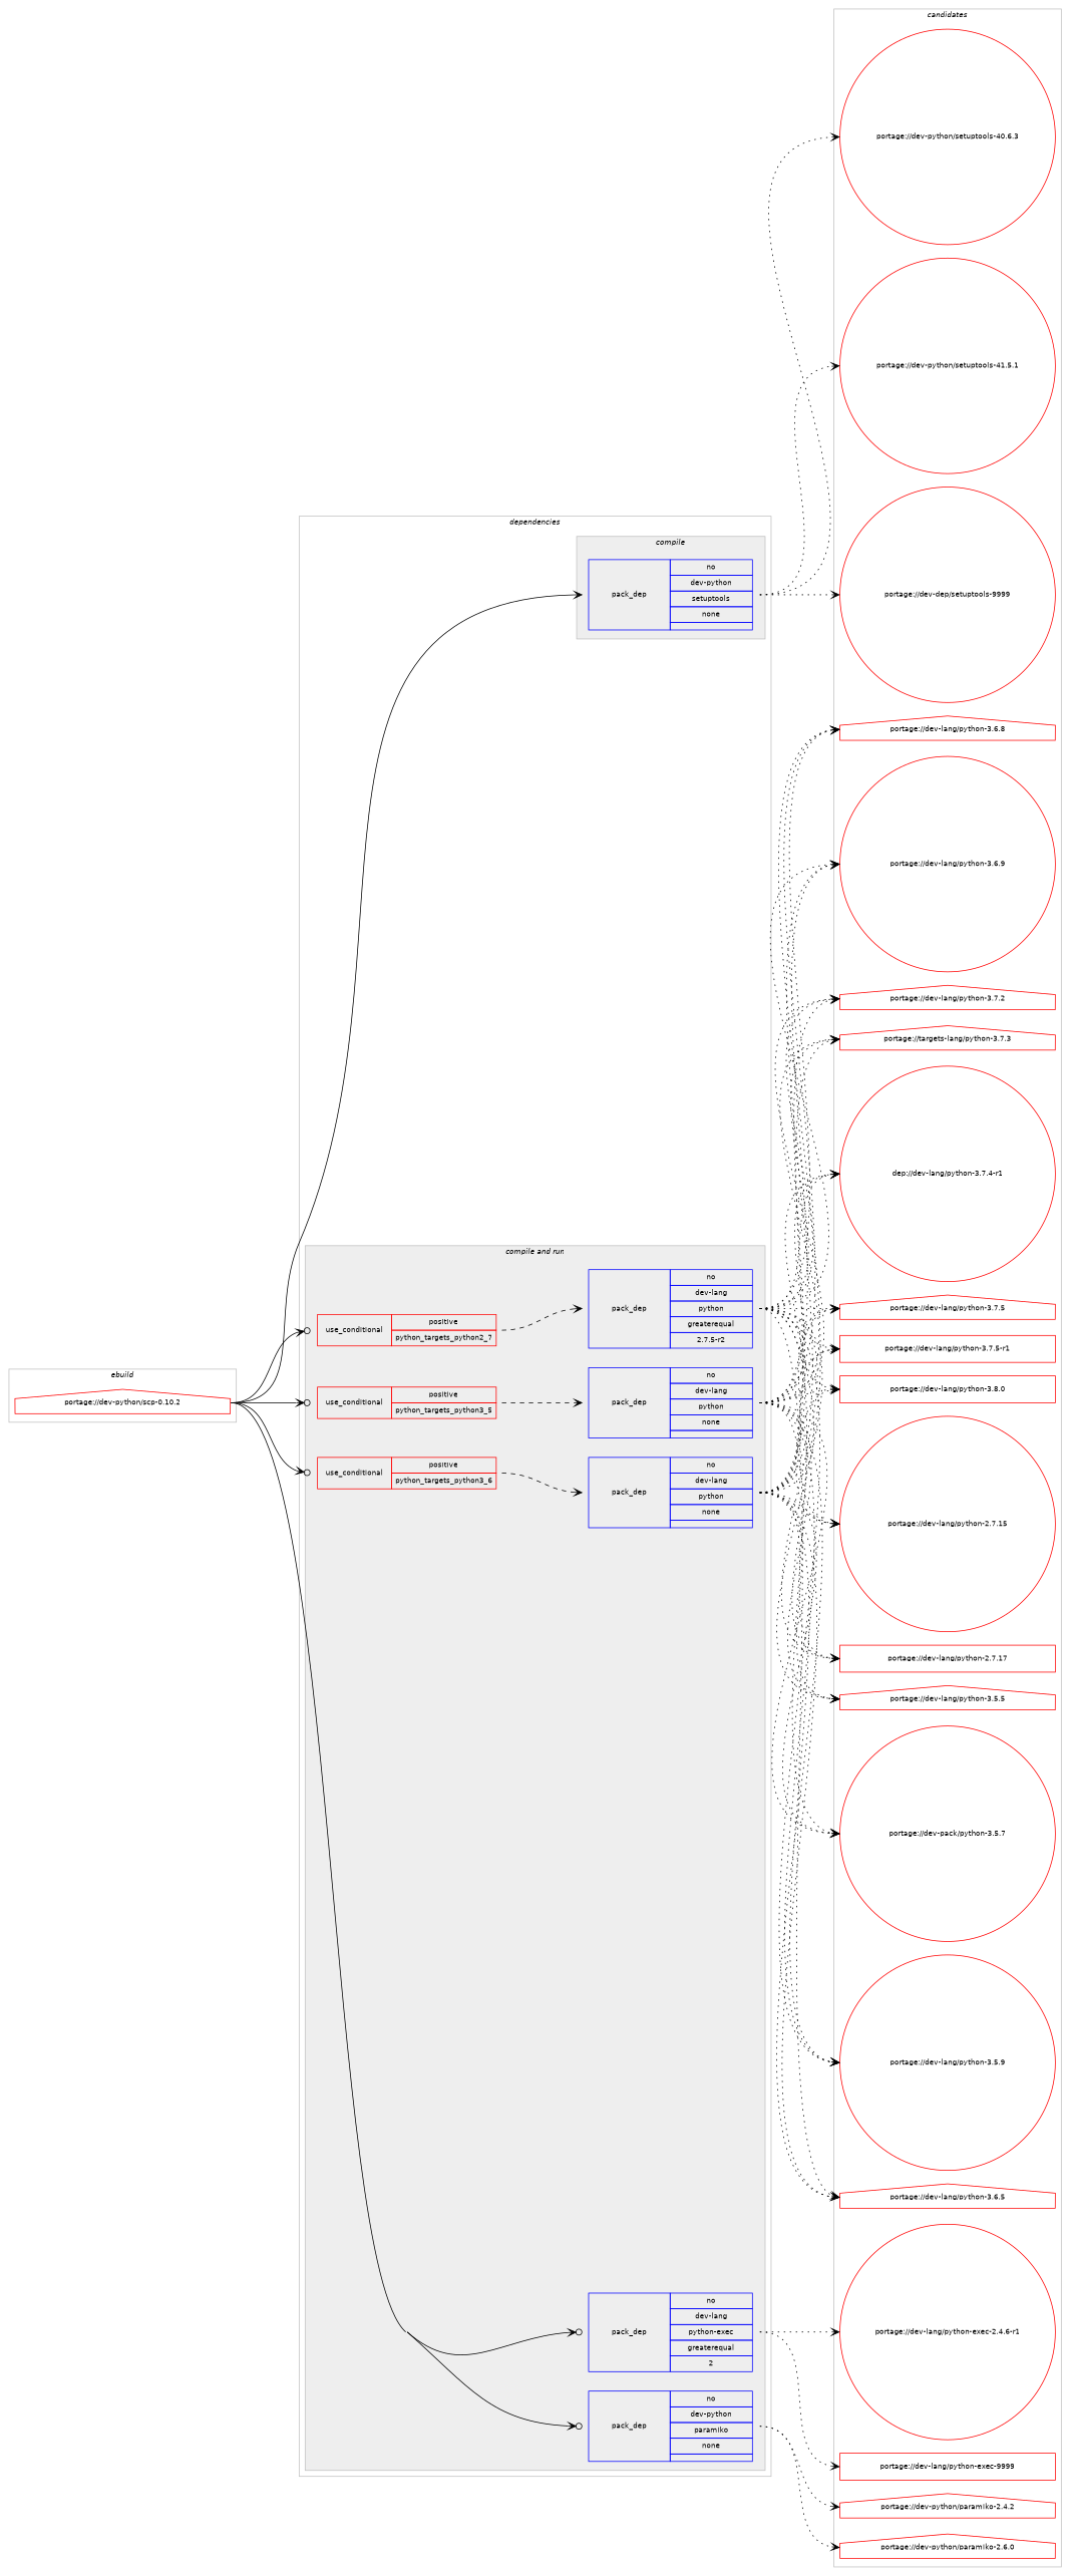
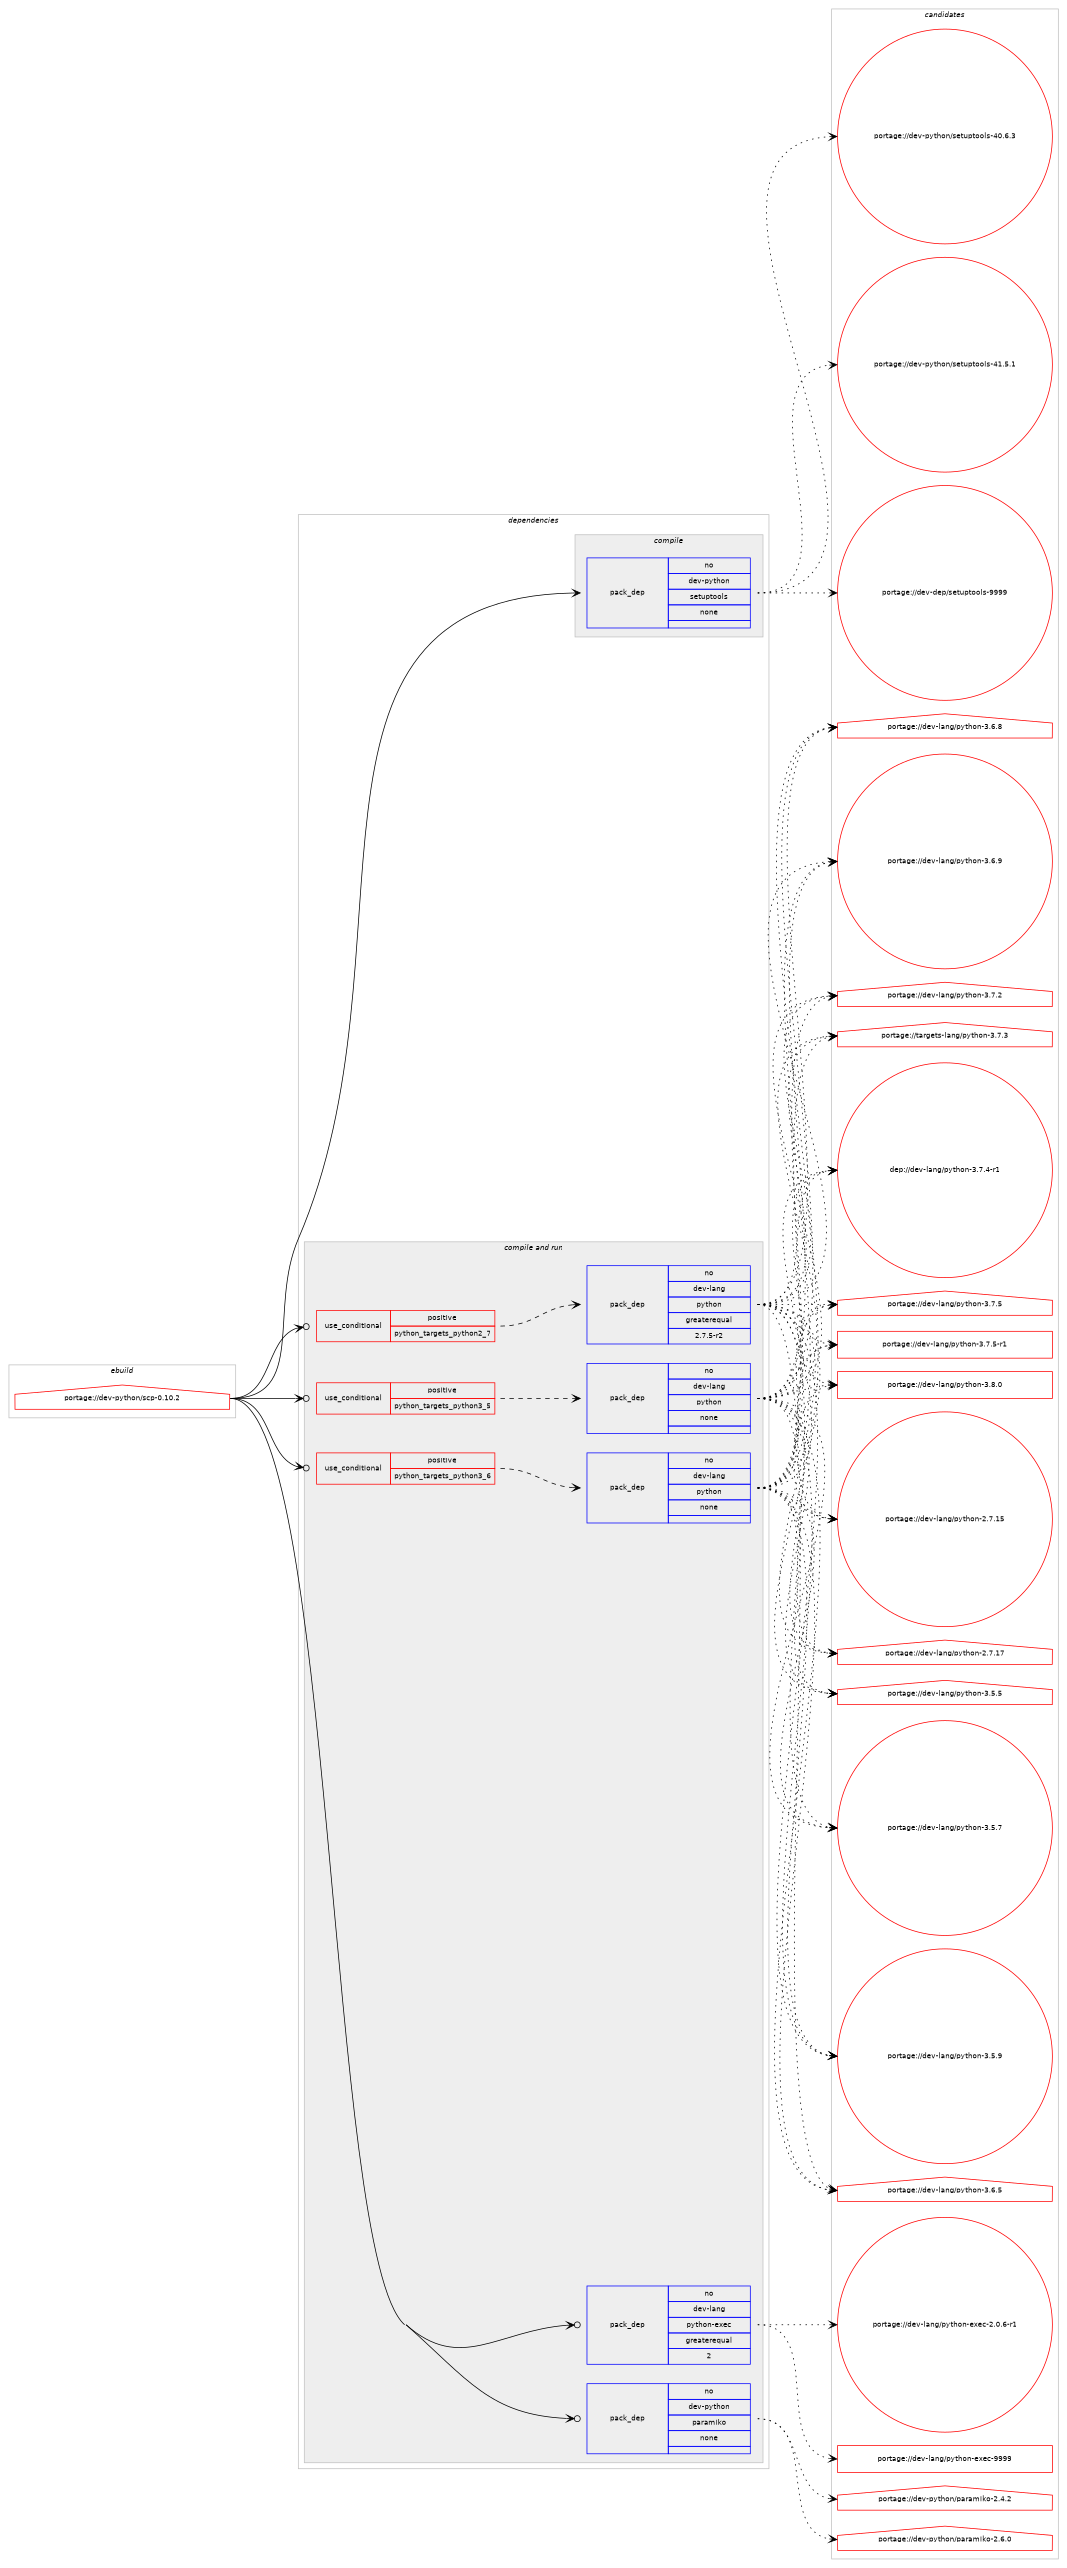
  digraph {
    compound=true
    concentrate=true
    fontname=Helvetica
    fontsize=10
    newrank=true
    rankdir=LR
    ranksep=1.5
    node [color=red fontname=Helvetica fontsize=10 shape=house]
    edge [arrowhead=vee headport=w style=dotted tailport=e weight=100]
    n1 [label="portage://dev-python/scp-0.10.2" width=4]
    n2 [color=blue label=<<TABLE BORDER="0" CELLBORDER="1" CELLSPACING="0" CELLPADDING="4" WIDTH="220"><TR><TD ROWSPAN="6" CELLPADDING="30">pack_dep</TD></TR><TR><TD WIDTH="110">no</TD></TR><TR><TD>dev-python</TD></TR><TR><TD>setuptools</TD></TR><TR><TD>none</TD></TR><TR><TD></TD></TR></TABLE>> shape=none]
    n3 [color=blue label=<<TABLE BORDER="0" CELLBORDER="1" CELLSPACING="0" CELLPADDING="4" WIDTH="220"><TR><TD ROWSPAN="6" CELLPADDING="30">pack_dep</TD></TR><TR><TD WIDTH="110">no</TD></TR><TR><TD>dev-lang</TD></TR><TR><TD>python</TD></TR><TR><TD>greaterequal</TD></TR><TR><TD>2.7.5-r2</TD></TR></TABLE>> shape=none]
    n4 [label=<<TABLE BORDER="0" CELLBORDER="1" CELLSPACING="0" CELLPADDING="4"><TR><TD ROWSPAN="3" CELLPADDING="10">use_conditional</TD></TR><TR><TD>positive</TD></TR><TR><TD>python_targets_python2_7</TD></TR></TABLE>> shape=none]
    n5 [color=blue label=<<TABLE BORDER="0" CELLBORDER="1" CELLSPACING="0" CELLPADDING="4" WIDTH="220"><TR><TD ROWSPAN="6" CELLPADDING="30">pack_dep</TD></TR><TR><TD WIDTH="110">no</TD></TR><TR><TD>dev-lang</TD></TR><TR><TD>python</TD></TR><TR><TD>none</TD></TR><TR><TD></TD></TR></TABLE>> shape=none]
    n6 [label=<<TABLE BORDER="0" CELLBORDER="1" CELLSPACING="0" CELLPADDING="4"><TR><TD ROWSPAN="3" CELLPADDING="10">use_conditional</TD></TR><TR><TD>positive</TD></TR><TR><TD>python_targets_python3_5</TD></TR></TABLE>> shape=none]
    n7 [color=blue label=<<TABLE BORDER="0" CELLBORDER="1" CELLSPACING="0" CELLPADDING="4" WIDTH="220"><TR><TD ROWSPAN="6" CELLPADDING="30">pack_dep</TD></TR><TR><TD WIDTH="110">no</TD></TR><TR><TD>dev-lang</TD></TR><TR><TD>python</TD></TR><TR><TD>none</TD></TR><TR><TD></TD></TR></TABLE>> shape=none]
    n8 [label=<<TABLE BORDER="0" CELLBORDER="1" CELLSPACING="0" CELLPADDING="4"><TR><TD ROWSPAN="3" CELLPADDING="10">use_conditional</TD></TR><TR><TD>positive</TD></TR><TR><TD>python_targets_python3_6</TD></TR></TABLE>> shape=none]
    n9 [color=blue label=<<TABLE BORDER="0" CELLBORDER="1" CELLSPACING="0" CELLPADDING="4" WIDTH="220"><TR><TD ROWSPAN="6" CELLPADDING="30">pack_dep</TD></TR><TR><TD WIDTH="110">no</TD></TR><TR><TD>dev-lang</TD></TR><TR><TD>python-exec</TD></TR><TR><TD>greaterequal</TD></TR><TR><TD>2</TD></TR></TABLE>> shape=none]
    n10 [color=blue label=<<TABLE BORDER="0" CELLBORDER="1" CELLSPACING="0" CELLPADDING="4" WIDTH="220"><TR><TD ROWSPAN="6" CELLPADDING="30">pack_dep</TD></TR><TR><TD WIDTH="110">no</TD></TR><TR><TD>dev-python</TD></TR><TR><TD>paramiko</TD></TR><TR><TD>none</TD></TR><TR><TD></TD></TR></TABLE>> shape=none]
    n11 [label="portage://dev-python/setuptools-40.6.3" shape=circle width=4]
    n12 [label="portage://dev-python/setuptools-41.5.1" shape=circle width=4]
    n13 [label="portage://dev-dep/setuptools-9999" shape=circle width=4]
    n14 [label="portage://dev-lang/python-2.7.15" shape=circle width=4]
-   n15 [label="portage://dev-lang/python-2.7.17" shape=box width=4]
+   n15 [label="portage://dev-lang/python-2.7.17" width=4]
    n16 [label="portage://dev-lang/python-3.5.5" width=4]
-   n17 [label="portage://dev-pack/python-3.5.7" shape=circle width=4]
+   n17 [label="portage://dev-lang/python-3.5.7" shape=circle width=4]
    n18 [label="portage://dev-lang/python-3.5.9" shape=circle width=4]
    n19 [label="portage://dev-lang/python-3.6.5" width=4]
    n20 [label="portage://dev-lang/python-3.6.8" width=4]
    n21 [label="portage://dev-lang/python-3.6.9" shape=circle width=4]
    n22 [label="portage://dev-lang/python-3.7.2" width=4]
    n23 [label="portage://targets-lang/python-3.7.3" width=4]
    n24 [label="dep://dev-lang/python-3.7.4-r1" shape=circle width=4]
    n25 [label="portage://dev-lang/python-3.7.5" width=4]
    n26 [label="portage://dev-lang/python-3.7.5-r1" shape=box width=4]
    n27 [label="portage://dev-lang/python-3.8.0" shape=box width=4]
-   n28 [label="portage://dev-lang/python-exec-2.4.6-r1" shape=circle width=4]
+   n28 [label="portage://dev-lang/python-exec-2.0.6-r1" shape=circle width=4]
    n29 [label="portage://dev-lang/python-exec-9999" shape=box width=4]
    n30 [label="portage://dev-python/paramiko-2.4.2" width=4]
    n31 [label="portage://dev-python/paramiko-2.6.0" width=4]
    subgraph cluster_1 {
      color=gray
      label=<<i>ebuild</i>>
      rank=same
      n1
    }
    subgraph cluster_2 {
      color=gray
      label=<<i>dependencies</i>>
      subgraph cluster_3 {
        color=gray
        fillcolor="#eeeeee"
        label=<<i>compile</i>>
        style=filled
        subgraph sub_4 {
          color=gray
          fillcolor="#eeeeee"
          label=<<i>compile</i>>
          style=filled
          n2
        }
      }
      subgraph cluster_5 {
        color=gray
        fillcolor="#eeeeee"
        label=<<i>compile and run</i>>
        style=filled
        subgraph sub_6 {
          color=gray
          fillcolor="#eeeeee"
          label=<<i>compile and run</i>>
          style=filled
          n4
          subgraph sub_7 {
            color=gray
            fillcolor="#eeeeee"
            label=<<i>compile and run</i>>
            style=filled
            n3
          }
        }
        subgraph sub_8 {
          color=gray
          fillcolor="#eeeeee"
          label=<<i>compile and run</i>>
          style=filled
          n6
          subgraph sub_9 {
            color=gray
            fillcolor="#eeeeee"
            label=<<i>compile and run</i>>
            style=filled
            n5
          }
        }
        subgraph sub_10 {
          color=gray
          fillcolor="#eeeeee"
          label=<<i>compile and run</i>>
          style=filled
          n8
          subgraph sub_11 {
            color=gray
            fillcolor="#eeeeee"
            label=<<i>compile and run</i>>
            style=filled
            n7
          }
        }
        subgraph sub_12 {
          color=gray
          fillcolor="#eeeeee"
          label=<<i>compile and run</i>>
          style=filled
          n9
        }
        subgraph sub_13 {
          color=gray
          fillcolor="#eeeeee"
          label=<<i>compile and run</i>>
          style=filled
          n10
        }
      }
      subgraph cluster_14 {
        color=gray
        fillcolor="#eeeeee"
        label=<<i>run</i>>
        style=filled
      }
    }
    subgraph cluster_15 {
      color=gray
      label=<<i>candidates</i>>
      rank=same
      subgraph sub_16 {
        color=black
        label=<<i>candidates</i>>
        nodesep=1
        rank=same
        n11
        n12
        n13
      }
      subgraph sub_17 {
        color=black
        label=<<i>candidates</i>>
        nodesep=1
        rank=same
        n14
        n15
        n16
        n17
        n18
        n19
        n20
        n21
        n22
        n23
        n24
        n25
        n26
        n27
      }
      subgraph sub_18 {
        color=black
        label=<<i>candidates</i>>
        nodesep=1
        rank=same
        n14
        n15
        n16
        n17
        n18
        n19
        n20
        n21
        n22
        n23
        n24
        n25
        n26
        n27
      }
      subgraph sub_19 {
        color=black
        label=<<i>candidates</i>>
        nodesep=1
        rank=same
        n14
        n15
        n16
        n17
        n18
        n19
        n20
        n21
        n22
        n23
        n24
        n25
        n26
        n27
      }
      subgraph sub_20 {
        color=black
        label=<<i>candidates</i>>
        nodesep=1
        rank=same
        n28
        n29
      }
      subgraph sub_21 {
        color=black
        label=<<i>candidates</i>>
        nodesep=1
        rank=same
        n30
        n31
      }
    }
    n1 -> n2 [style=solid weight=20]
    n1 -> n4 [arrowhead=odotvee style=solid weight=20]
    n1 -> n6 [arrowhead=odotvee style=solid weight=20]
    n1 -> n8 [arrowhead=odotvee style=solid weight=20]
    n1 -> n9 [arrowhead=odotvee style=solid weight=20]
    n1 -> n10 [arrowhead=odotvee style=solid weight=20]
    n2 -> n11
    n2 -> n12
    n2 -> n13
    n3 -> n14
    n3 -> n15
    n3 -> n16
    n3 -> n17
    n3 -> n18
    n3 -> n19
    n3 -> n20
    n3 -> n21
    n3 -> n22
    n3 -> n23
    n3 -> n24
    n3 -> n25
    n3 -> n26
    n3 -> n27
    n4 -> n3 [style=dashed weight=20]
    n5 -> n14
    n5 -> n15
    n5 -> n16
    n5 -> n17
    n5 -> n18
    n5 -> n19
    n5 -> n20
    n5 -> n21
    n5 -> n22
    n5 -> n23
    n5 -> n24
    n5 -> n25
    n5 -> n26
    n5 -> n27
    n6 -> n5 [style=dashed weight=20]
    n7 -> n14
    n7 -> n15
    n7 -> n16
    n7 -> n17
    n7 -> n18
    n7 -> n19
    n7 -> n20
    n7 -> n21
    n7 -> n22
    n7 -> n23
    n7 -> n24
    n7 -> n25
    n7 -> n26
    n7 -> n27
    n8 -> n7 [style=dashed weight=20]
    n9 -> n28
    n9 -> n29
    n10 -> n30
    n10 -> n31
  }
